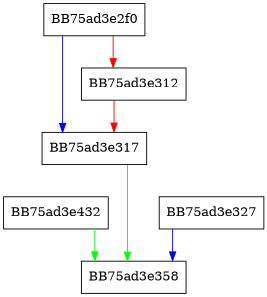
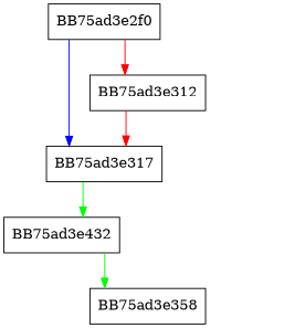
  digraph {
    splines=ortho
    node [shape=box]
    edge [color=blue]
    BB75ad3e2f0
    BB75ad3e317
    BB75ad3e312
    n4 [label=BB75ad3e432]
    BB75ad3e358
-   BB75ad3e327
    BB75ad3e2f0 -> BB75ad3e317
    BB75ad3e2f0 -> BB75ad3e312 [color=red]
-   BB75ad3e317 -> BB75ad3e358 [color=green]
+   BB75ad3e317 -> n4 [color=green]
    BB75ad3e312 -> BB75ad3e317 [color=red]
    n4 -> BB75ad3e358 [color=green]
-   BB75ad3e327 -> BB75ad3e358
  }
